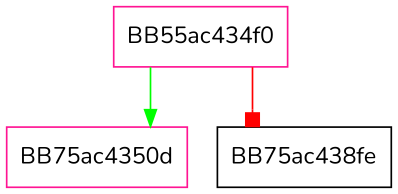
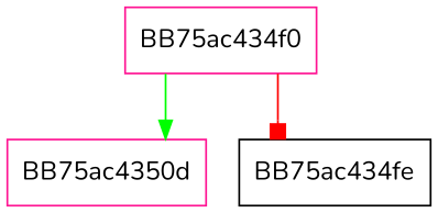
  digraph {
    fontname=Nunito
    splines=ortho
    node [color=deeppink fontname=Nunito shape=box]
    edge [fontname=Nunito]
-   BB75ac434f0 [label=BB55ac434f0]
+   BB75ac434f0
    BB75ac4350d
-   BB75ac434fe [color=black label=BB75ac438fe]
+   BB75ac434fe [color=black]
    BB75ac434f0 -> BB75ac4350d [arrowhead=normal color=green]
    BB75ac434f0 -> BB75ac434fe [arrowhead=box color=red]
  }
